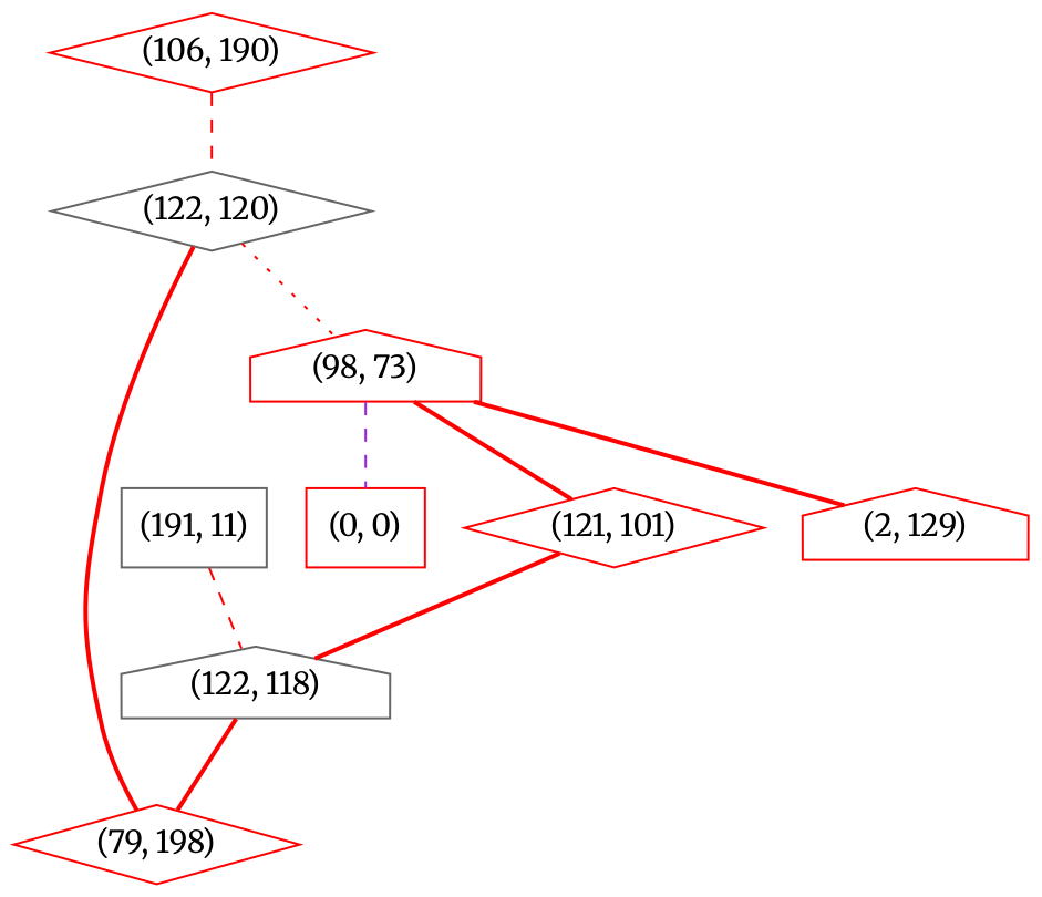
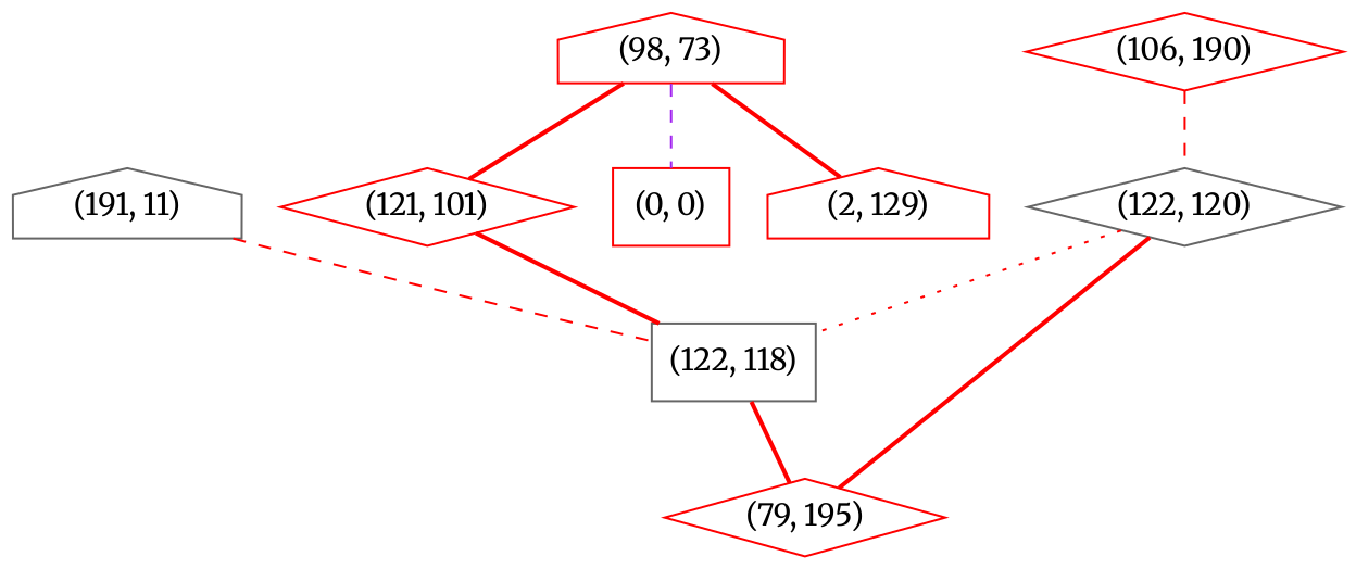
  graph {
    fontname=Merriweather
    node [color=red fontname=Merriweather shape=diamond]
    edge [color=red fontname=Merriweather style=bold weight=1]
-   "(191, 11)" [color=gray40 shape=box]
-   "(122, 118)" [color=gray40 shape=house]
-   "(79, 195)" [label="(79, 198)"]
+   "(191, 11)" [color=gray40 shape=house]
+   "(122, 118)" [color=gray40 shape=box]
+   "(79, 195)"
    "(106, 190)"
    "(122, 120)" [color=gray40]
    "(98, 73)" [shape=house]
    "(121, 101)"
    "(2, 129)" [shape=house]
    "(0, 0)" [shape=box]
    "(191, 11)" -- "(122, 118)" [style=dashed]
    "(122, 118)" -- "(79, 195)"
    "(106, 190)" -- "(122, 120)" [style=dashed]
-   "(122, 120)" -- "(98, 73)" [style=dotted]
+   "(122, 120)" -- "(122, 118)" [style=dotted]
    "(122, 120)" -- "(79, 195)"
    "(98, 73)" -- "(121, 101)"
    "(98, 73)" -- "(2, 129)"
    "(98, 73)" -- "(0, 0)" [color=purple style=dashed weight=4]
    "(121, 101)" -- "(122, 118)"
  }
